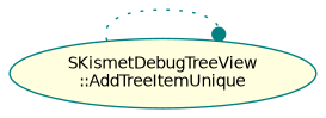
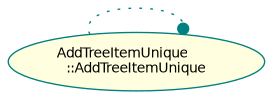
  digraph {
    rankdir=LR
-   n1 [color=teal fillcolor=lightyellow fontcolor=black fontname=Helvetica fontsize=10 height=0.2 label="SKismetDebugTreeView\l::AddTreeItemUnique" shape=ellipse style=filled width=0.4]
+   n1 [color=teal fillcolor=lightyellow fontcolor=black fontname=Helvetica fontsize=10 height=0.2 label="AddTreeItemUnique\l::AddTreeItemUnique" shape=ellipse style=filled width=0.4]
    n1 -> n1 [color=teal fontname=Helvetica fontsize=10 labelfontname=Helvetica labelfontsize=10 style=dotted arrowhead=dot]
  }
